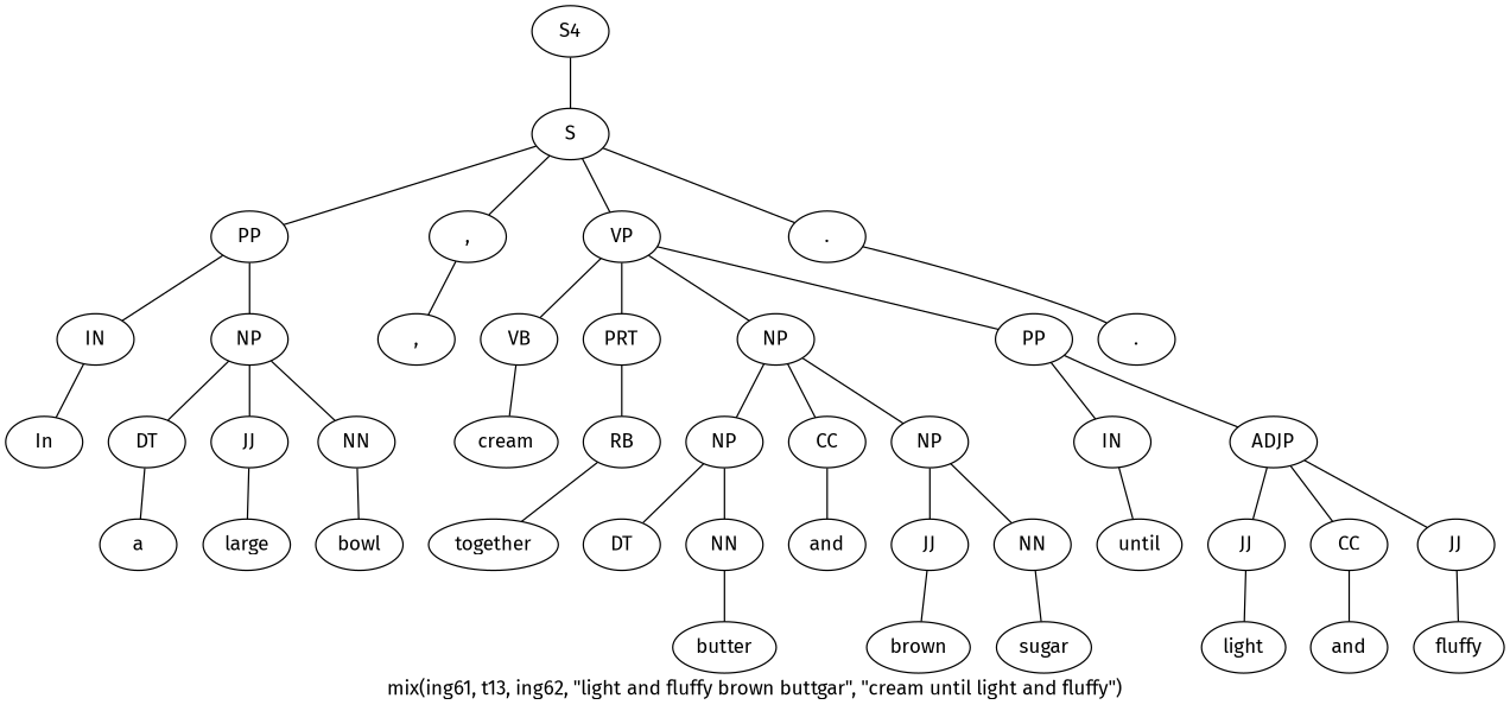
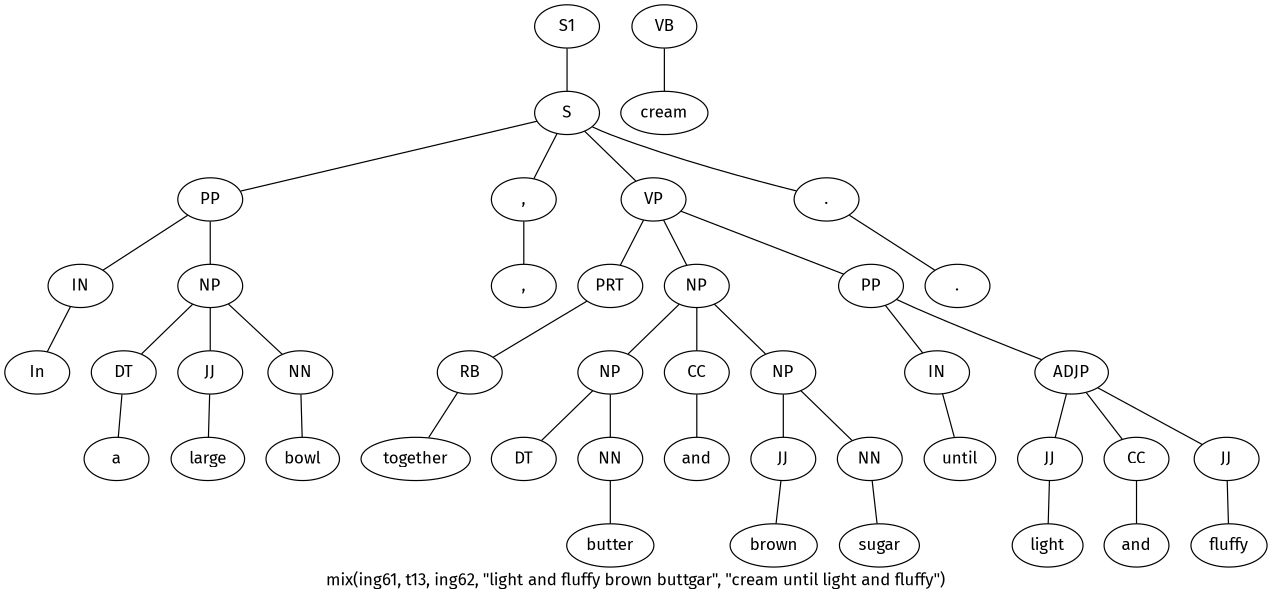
  graph {
    fontname="Fira Sans"
    label="mix(ing61, t13, ing62, \"light and fluffy brown buttgar\", \"cream until light and fluffy\")"
    node [fontname="Fira Sans"]
    edge [fontname="Fira Sans"]
-   n1 [label=S4]
+   n1 [label=S1]
    n2 [label=S]
    n3 [label=PP]
    n4 [label=","]
    n5 [label=VP]
    n6 [label="."]
    n7 [label=IN]
    n8 [label=NP]
    n9 [label=","]
    n10 [label=VB]
    n11 [label=PRT]
    n12 [label=NP]
    n13 [label=PP]
    n14 [label="."]
    n15 [label=In]
    n16 [label=DT]
    n17 [label=JJ]
    n18 [label=NN]
    n19 [label=a]
    n20 [label=large]
    n21 [label=bowl]
    n22 [label=cream]
    n23 [label=RB]
    n24 [label=NP]
    n25 [label=CC]
    n26 [label=NP]
    n27 [label=IN]
    n28 [label=ADJP]
    n29 [label=together]
    n30 [label=DT]
    n31 [label=NN]
    n32 [label=and]
    n33 [label=JJ]
    n34 [label=NN]
    n35 [label=butter]
    n36 [label=brown]
    n37 [label=sugar]
    n38 [label=until]
    n39 [label=JJ]
    n40 [label=CC]
    n41 [label=JJ]
    n42 [label=light]
    n43 [label=and]
    n44 [label=fluffy]
    n1 -- n2
    n2 -- n3
    n2 -- n4
    n2 -- n5
    n2 -- n6
    n3 -- n7
    n3 -- n8
    n4 -- n9
-   n5 -- n10
    n5 -- n11
    n5 -- n12
    n5 -- n13
    n6 -- n14
    n7 -- n15
    n8 -- n16
    n8 -- n17
    n8 -- n18
    n10 -- n22
    n11 -- n23
    n12 -- n24
    n12 -- n25
    n12 -- n26
    n13 -- n27
    n13 -- n28
    n16 -- n19
    n17 -- n20
    n18 -- n21
    n23 -- n29
    n24 -- n30
    n24 -- n31
    n25 -- n32
    n26 -- n33
    n26 -- n34
    n27 -- n38
    n28 -- n39
    n28 -- n40
    n28 -- n41
    n31 -- n35
    n33 -- n36
    n34 -- n37
    n39 -- n42
    n40 -- n43
    n41 -- n44
  }
